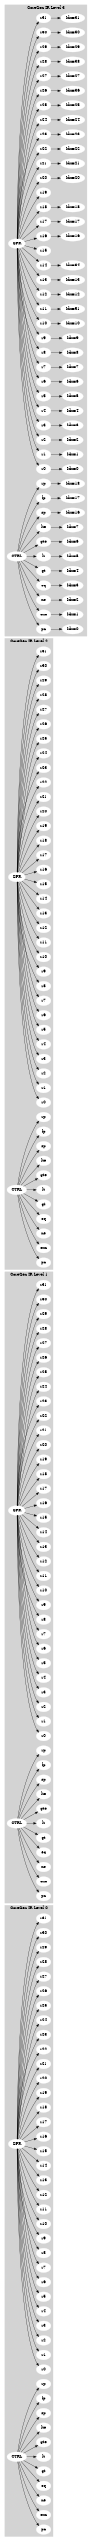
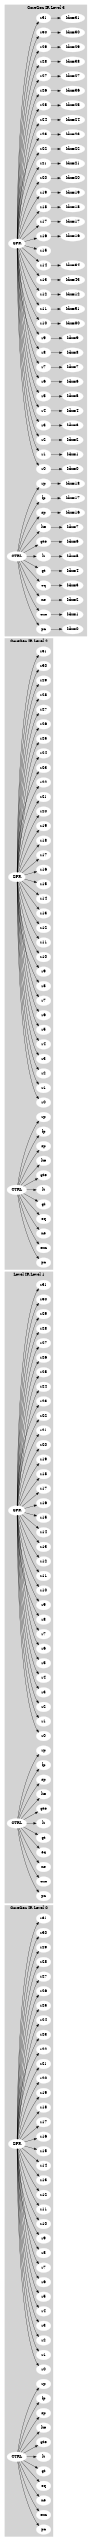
  digraph {
    rankdir=LR
    node [color=white style=filled]
    n1 [label=r0]
    n2 [label=r1]
    n3 [label=r2]
    n4 [label=r3]
    n5 [label=r4]
    n6 [label=r5]
    n7 [label=r6]
    n8 [label=r7]
    n9 [label=r8]
    n10 [label=r9]
    n11 [label=r10]
    n12 [label=r11]
    n13 [label=r12]
    n14 [label=r13]
    n15 [label=r14]
    n16 [label=r15]
    n17 [label=r16]
    n18 [label=r17]
    n19 [label=r18]
    n20 [label=r19]
    n21 [label=r20]
    n22 [label=r21]
    n23 [label=r22]
    n24 [label=r23]
    n25 [label=r24]
    n26 [label=r25]
    n27 [label=r26]
    n28 [label=r27]
    n29 [label=r28]
    n30 [label=r29]
    n31 [label=r30]
    n32 [label=r31]
    n33 [label=pc]
    n34 [label=exc]
    n35 [label=ne]
    n36 [label=eq]
    n37 [label=gt]
    n38 [label=lt]
    n39 [label=gte]
    n40 [label=lte]
    n41 [label=sp]
    n42 [label=fp]
    n43 [label=rp]
    n44 [label=GPR]
    n45 [label=CTRL]
    n46 [label=r0]
    n47 [label=r1]
    n48 [label=r2]
    n49 [label=r3]
    n50 [label=r4]
    n51 [label=r5]
    n52 [label=r6]
    n53 [label=r7]
    n54 [label=r8]
    n55 [label=r9]
    n56 [label=r10]
    n57 [label=r11]
    n58 [label=r12]
    n59 [label=r13]
    n60 [label=r14]
    n61 [label=r15]
    n62 [label=r16]
    n63 [label=r17]
    n64 [label=r18]
    n65 [label=r19]
    n66 [label=r20]
    n67 [label=r21]
    n68 [label=r22]
    n69 [label=r23]
    n70 [label=r24]
    n71 [label=r25]
    n72 [label=r26]
    n73 [label=r27]
    n74 [label=r28]
    n75 [label=r29]
    n76 [label=r30]
    n77 [label=r31]
    n78 [label=pc]
    n79 [label=exc]
    n80 [label=ne]
    n81 [label=eq]
    n82 [label=gt]
    n83 [label=lt]
    n84 [label=gte]
    n85 [label=lte]
    n86 [label=sp]
    n87 [label=fp]
    n88 [label=rp]
    n89 [label=GPR]
    n90 [label=CTRL]
    n91 [label=r0]
    n92 [label=r1]
    n93 [label=r2]
    n94 [label=r3]
    n95 [label=r4]
    n96 [label=r5]
    n97 [label=r6]
    n98 [label=r7]
    n99 [label=r8]
    n100 [label=r9]
    n101 [label=r10]
    n102 [label=r11]
    n103 [label=r12]
    n104 [label=r13]
    n105 [label=r14]
    n106 [label=r15]
    n107 [label=r16]
    n108 [label=r17]
    n109 [label=r18]
    n110 [label=r19]
    n111 [label=r20]
    n112 [label=r21]
    n113 [label=r22]
    n114 [label=r23]
    n115 [label=r24]
    n116 [label=r25]
    n117 [label=r26]
    n118 [label=r27]
    n119 [label=r28]
    n120 [label=r29]
    n121 [label=r30]
    n122 [label=r31]
    n123 [label=pc]
    n124 [label=exc]
    n125 [label=ne]
    n126 [label=eq]
    n127 [label=gt]
    n128 [label=lt]
    n129 [label=gte]
    n130 [label=lte]
    n131 [label=sp]
    n132 [label=fp]
    n133 [label=rp]
    n134 [label=GPR]
    n135 [label=CTRL]
    n136 [label=r0]
    n137 [label="Idx=0"]
    n138 [label=r1]
    n139 [label="Idx=1"]
    n140 [label=r2]
    n141 [label="Idx=2"]
    n142 [label=r3]
    n143 [label="Idx=3"]
    n144 [label=r4]
    n145 [label="Idx=4"]
    n146 [label=r5]
    n147 [label="Idx=5"]
    n148 [label=r6]
    n149 [label="Idx=6"]
    n150 [label=r7]
    n151 [label="Idx=7"]
    n152 [label=r8]
    n153 [label="Idx=8"]
    n154 [label=r9]
    n155 [label="Idx=9"]
    n156 [label=r10]
-   n157 [label="Idx=10"]
+   n157 [label="Idx=80"]
    n158 [label=r11]
    n159 [label="Idx=51"]
    n160 [label=r12]
    n161 [label="Idx=12"]
    n162 [label=r13]
-   n163 [label="Idx=13"]
+   n163 [label="Idx=43"]
    n164 [label=r14]
    n165 [label="Idx=34"]
    n166 [label=r15]
    n167 [label=r16]
    n168 [label="Idx=16"]
    n169 [label=r17]
    n170 [label="Idx=17"]
    n171 [label=r18]
    n172 [label="Idx=18"]
    n173 [label=r19]
+   n174 [label="Idx=19"]
    n175 [label=r20]
    n176 [label="Idx=20"]
    n177 [label=r21]
    n178 [label="Idx=21"]
    n179 [label=r22]
    n180 [label="Idx=22"]
    n181 [label=r23]
    n182 [label="Idx=23"]
    n183 [label=r24]
    n184 [label="Idx=24"]
    n185 [label=r25]
    n186 [label="Idx=25"]
    n187 [label=r26]
    n188 [label="Idx=36"]
    n189 [label=r27]
    n190 [label="Idx=27"]
    n191 [label=r28]
    n192 [label="Idx=38"]
    n193 [label=r29]
    n194 [label="Idx=29"]
    n195 [label=r30]
    n196 [label="Idx=30"]
    n197 [label=r31]
    n198 [label="Idx=31"]
    n199 [label=pc]
    n200 [label="Idx=0"]
    n201 [label=exc]
    n202 [label="Idx=1"]
    n203 [label=ne]
    n204 [label="Idx=2"]
    n205 [label=eq]
    n206 [label="Idx=3"]
    n207 [label=gt]
    n208 [label="Idx=4"]
    n209 [label=lt]
    n210 [label="Idx=5"]
    n211 [label=gte]
    n212 [label="Idx=6"]
    n213 [label=lte]
    n214 [label="Idx=7"]
    n215 [label=sp]
    n216 [label="Idx=16"]
    n217 [label=fp]
    n218 [label="Idx=17"]
    n219 [label=rp]
    n220 [label="Idx=18"]
    n221 [label=GPR]
    n222 [label=CTRL]
    subgraph cluster_1 {
      color=lightgrey
      label="CoreGen IR Level 0"
      style=filled
      n1
      n2
      n3
      n4
      n5
      n6
      n7
      n8
      n9
      n10
      n11
      n12
      n13
      n14
      n15
      n16
      n17
      n18
      n19
      n20
      n21
      n22
      n23
      n24
      n25
      n26
      n27
      n28
      n29
      n30
      n31
      n32
      n33
      n34
      n35
      n36
      n37
      n38
      n39
      n40
      n41
      n42
      n43
      n44
      n45
    }
    subgraph cluster_2 {
      color=lightgrey
-     label="CoreGen IR Level 1"
+     label="Level IR Level 1"
      style=filled
      n46
      n47
      n48
      n49
      n50
      n51
      n52
      n53
      n54
      n55
      n56
      n57
      n58
      n59
      n60
      n61
      n62
      n63
      n64
      n65
      n66
      n67
      n68
      n69
      n70
      n71
      n72
      n73
      n74
      n75
      n76
      n77
      n78
      n79
      n80
      n81
      n82
      n83
      n84
      n85
      n86
      n87
      n88
      n89
      n90
    }
    subgraph cluster_3 {
      color=lightgrey
      label="CoreGen IR Level 2"
      style=filled
      n91
      n92
      n93
      n94
      n95
      n96
      n97
      n98
      n99
      n100
      n101
      n102
      n103
      n104
      n105
      n106
      n107
      n108
      n109
      n110
      n111
      n112
      n113
      n114
      n115
      n116
      n117
      n118
      n119
      n120
      n121
      n122
      n123
      n124
      n125
      n126
      n127
      n128
      n129
      n130
      n131
      n132
      n133
      n134
      n135
    }
    subgraph cluster_4 {
      color=lightgrey
      label="CoreGen IR Level 3"
      style=filled
      n136
      n137
      n138
      n139
      n140
      n141
      n142
      n143
      n144
      n145
      n146
      n147
      n148
      n149
      n150
      n151
      n152
      n153
      n154
      n155
      n156
      n157
      n158
      n159
      n160
      n161
      n162
      n163
      n164
      n165
      n166
      n167
      n168
      n169
      n170
      n171
      n172
      n173
+     n174
      n175
      n176
      n177
      n178
      n179
      n180
      n181
      n182
      n183
      n184
      n185
      n186
      n187
      n188
      n189
      n190
      n191
      n192
      n193
      n194
      n195
      n196
      n197
      n198
      n199
      n200
      n201
      n202
      n203
      n204
      n205
      n206
      n207
      n208
      n209
      n210
      n211
      n212
      n213
      n214
      n215
      n216
      n217
      n218
      n219
      n220
      n221
      n222
    }
    n44 -> n1
    n44 -> n2
    n44 -> n3
    n44 -> n4
    n44 -> n5
    n44 -> n6
    n44 -> n7
    n44 -> n8
    n44 -> n9
    n44 -> n10
    n44 -> n11
    n44 -> n12
    n44 -> n13
    n44 -> n14
    n44 -> n15
    n44 -> n16
    n44 -> n17
    n44 -> n18
    n44 -> n19
    n44 -> n20
    n44 -> n21
    n44 -> n22
    n44 -> n23
    n44 -> n24
    n44 -> n25
    n44 -> n26
    n44 -> n27
    n44 -> n28
    n44 -> n29
    n44 -> n30
    n44 -> n31
    n44 -> n32
    n45 -> n33
    n45 -> n34
    n45 -> n35
    n45 -> n36
    n45 -> n37
    n45 -> n38
    n45 -> n39
    n45 -> n40
    n45 -> n41
    n45 -> n42
    n45 -> n43
    n89 -> n46
    n89 -> n47
    n89 -> n48
    n89 -> n49
    n89 -> n50
    n89 -> n51
    n89 -> n52
    n89 -> n53
    n89 -> n54
    n89 -> n55
    n89 -> n56
    n89 -> n57
    n89 -> n58
    n89 -> n59
    n89 -> n60
    n89 -> n61
    n89 -> n62
    n89 -> n63
    n89 -> n64
    n89 -> n65
    n89 -> n66
    n89 -> n67
    n89 -> n68
    n89 -> n69
    n89 -> n70
    n89 -> n71
    n89 -> n72
    n89 -> n73
    n89 -> n74
    n89 -> n75
    n89 -> n76
    n89 -> n77
    n90 -> n78
    n90 -> n79
    n90 -> n80
    n90 -> n81
    n90 -> n82
    n90 -> n83
    n90 -> n84
    n90 -> n85
    n90 -> n86
    n90 -> n87
    n90 -> n88
    n134 -> n91
    n134 -> n92
    n134 -> n93
    n134 -> n94
    n134 -> n95
    n134 -> n96
    n134 -> n97
    n134 -> n98
    n134 -> n99
    n134 -> n100
    n134 -> n101
    n134 -> n102
    n134 -> n103
    n134 -> n104
    n134 -> n105
    n134 -> n106
    n134 -> n107
    n134 -> n108
    n134 -> n109
    n134 -> n110
    n134 -> n111
    n134 -> n112
    n134 -> n113
    n134 -> n114
    n134 -> n115
    n134 -> n116
    n134 -> n117
    n134 -> n118
    n134 -> n119
    n134 -> n120
    n134 -> n121
    n134 -> n122
    n135 -> n123
    n135 -> n124
    n135 -> n125
    n135 -> n126
    n135 -> n127
    n135 -> n128
    n135 -> n129
    n135 -> n130
    n135 -> n131
    n135 -> n132
    n135 -> n133
    n136 -> n137
    n138 -> n139
    n140 -> n141
    n142 -> n143
    n144 -> n145
    n146 -> n147
    n148 -> n149
    n150 -> n151
    n152 -> n153
    n154 -> n155
    n156 -> n157
    n158 -> n159
    n160 -> n161
    n162 -> n163
    n164 -> n165
    n167 -> n168
    n169 -> n170
    n171 -> n172
+   n173 -> n174
    n175 -> n176
    n177 -> n178
    n179 -> n180
    n181 -> n182
    n183 -> n184
    n185 -> n186
    n187 -> n188
    n189 -> n190
    n191 -> n192
    n193 -> n194
    n195 -> n196
    n197 -> n198
    n199 -> n200
    n201 -> n202
    n203 -> n204
    n205 -> n206
    n207 -> n208
    n209 -> n210
    n211 -> n212
    n213 -> n214
    n215 -> n216
    n217 -> n218
    n219 -> n220
    n221 -> n136
    n221 -> n138
    n221 -> n140
    n221 -> n142
    n221 -> n144
    n221 -> n146
    n221 -> n148
    n221 -> n150
    n221 -> n152
    n221 -> n154
    n221 -> n156
    n221 -> n158
    n221 -> n160
    n221 -> n162
    n221 -> n164
    n221 -> n166
    n221 -> n167
    n221 -> n169
    n221 -> n171
    n221 -> n173
    n221 -> n175
    n221 -> n177
    n221 -> n179
    n221 -> n181
    n221 -> n183
    n221 -> n185
    n221 -> n187
    n221 -> n189
    n221 -> n191
    n221 -> n193
    n221 -> n195
    n221 -> n197
    n222 -> n199
    n222 -> n201
    n222 -> n203
    n222 -> n205
    n222 -> n207
    n222 -> n209
    n222 -> n211
    n222 -> n213
    n222 -> n215
    n222 -> n217
    n222 -> n219
  }
